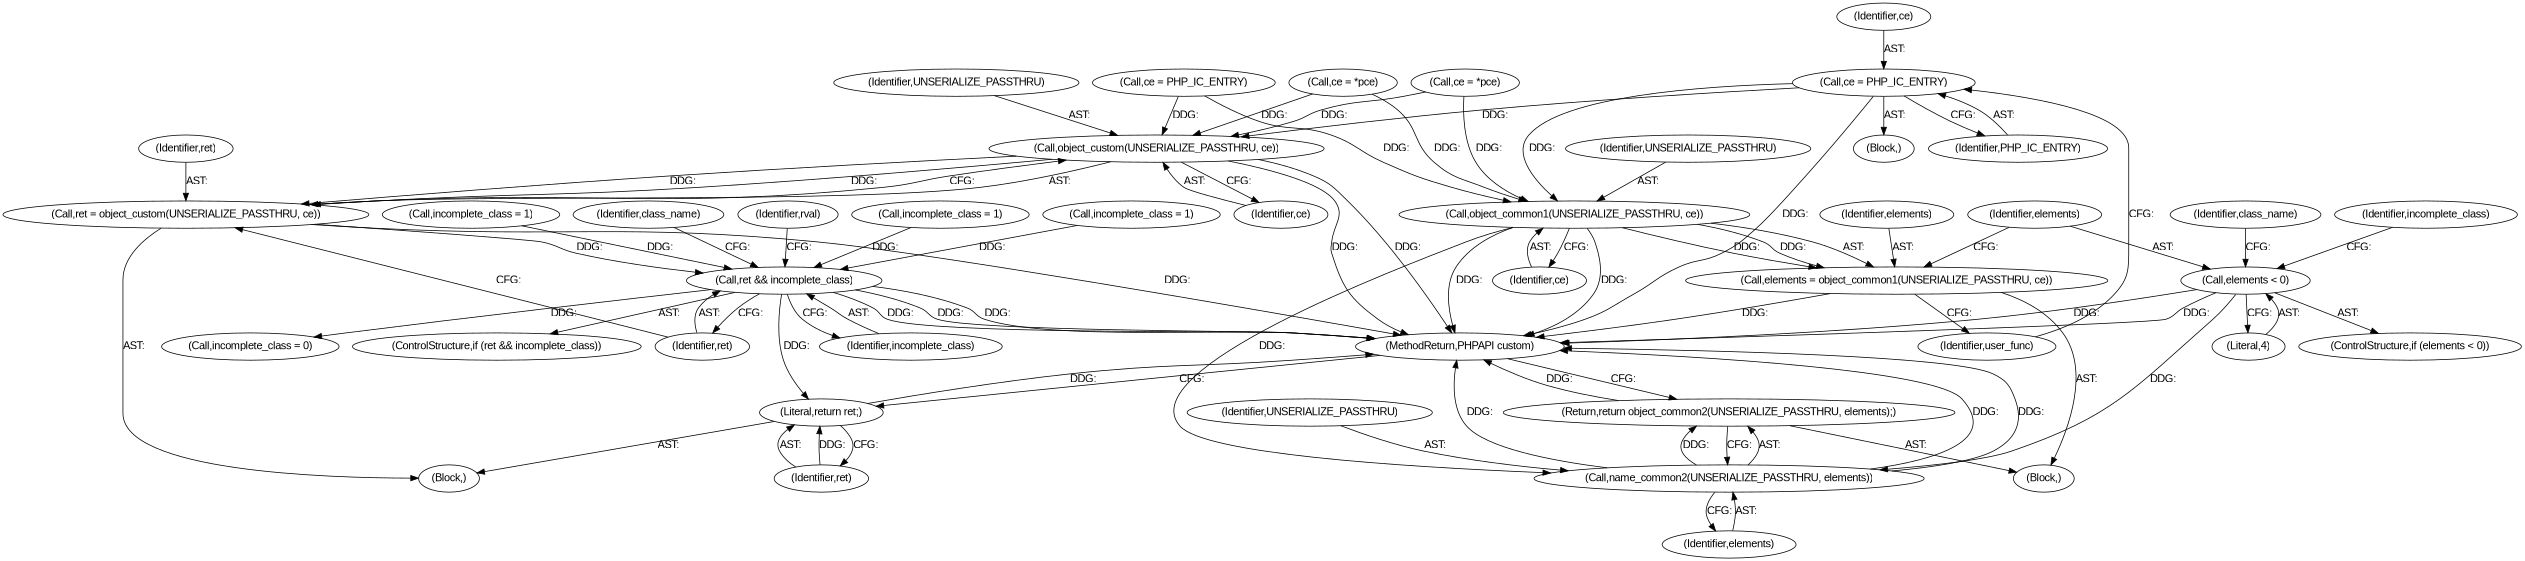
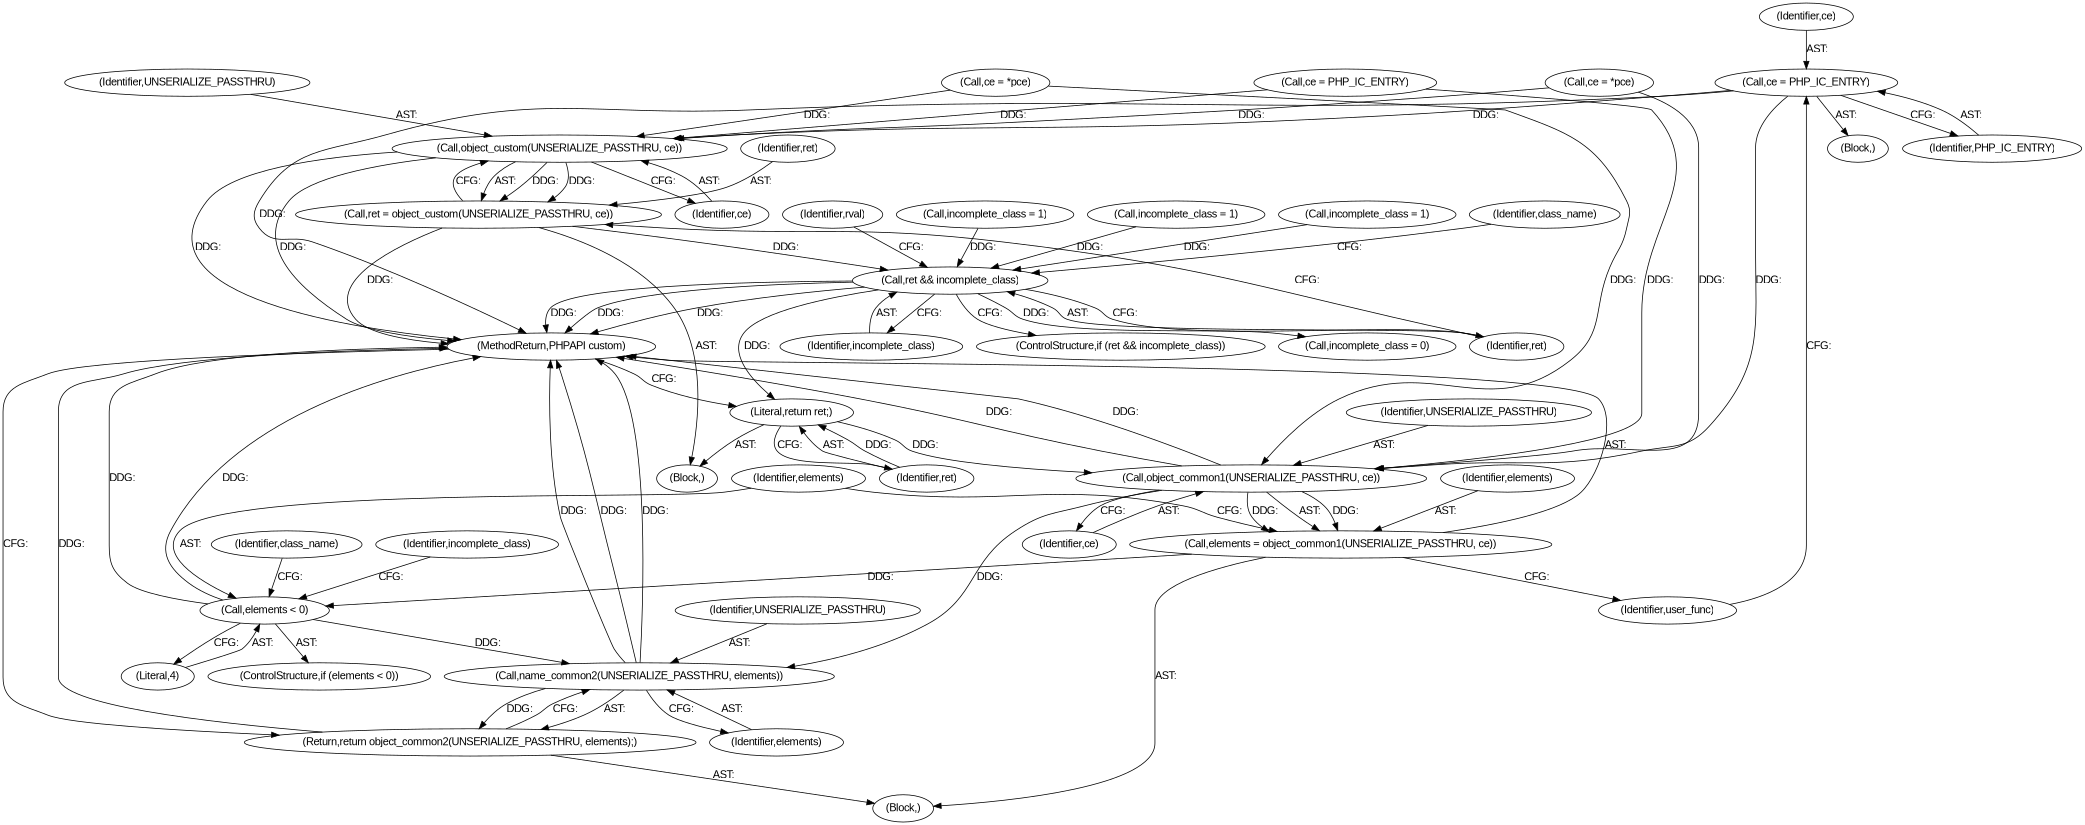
  digraph {
    fontname="Liberation Sans"
    node [fontname="Liberation Sans"]
    edge [fontname="Liberation Sans"]
    n1 [label="(Call,ce = PHP_IC_ENTRY)"]
    n2 [label="(Call,object_custom(UNSERIALIZE_PASSTHRU, ce))"]
    n3 [label="(Call,object_common1(UNSERIALIZE_PASSTHRU, ce))"]
    n4 [label="(MethodReturn,PHPAPI custom)"]
    n5 [label="(Block,)"]
    n6 [label="(Identifier,PHP_IC_ENTRY)"]
    n7 [label="(Call,ret = object_custom(UNSERIALIZE_PASSTHRU, ce))"]
    n8 [label="(Identifier,ce)"]
    n9 [label="(Call,elements = object_common1(UNSERIALIZE_PASSTHRU, ce))"]
    n10 [label="(Call,name_common2(UNSERIALIZE_PASSTHRU, elements))"]
    n11 [label="(Identifier,ce)"]
    n12 [label="(Literal,return ret;)"]
    n13 [label="(Return,return object_common2(UNSERIALIZE_PASSTHRU, elements);)"]
    n14 [label="(Call,ret && incomplete_class)"]
    n15 [label="(Block,)"]
    n16 [label="(Identifier,ret)"]
    n17 [label="(Identifier,incomplete_class)"]
    n18 [label="(ControlStructure,if (ret && incomplete_class))"]
    n19 [label="(Call,incomplete_class = 0)"]
    n20 [label="(Identifier,ret)"]
    n21 [label="(Call,elements < 0)"]
    n22 [label="(Block,)"]
    n23 [label="(Identifier,user_func)"]
    n24 [label="(Identifier,elements)"]
    n25 [label="(Literal,4)"]
    n26 [label="(ControlStructure,if (elements < 0))"]
    n27 [label="(Identifier,elements)"]
    n28 [label="(Call,incomplete_class = 1)"]
    n29 [label="(Identifier,class_name)"]
    n30 [label="(Identifier,class_name)"]
    n31 [label="(Identifier,UNSERIALIZE_PASSTHRU)"]
    n32 [label="(Call,ce = PHP_IC_ENTRY)"]
    n33 [label="(Identifier,rval)"]
    n34 [label="(Identifier,ce)"]
    n35 [label="(Identifier,elements)"]
    n36 [label="(Identifier,UNSERIALIZE_PASSTHRU)"]
    n37 [label="(Call,incomplete_class = 1)"]
    n38 [label="(Identifier,incomplete_class)"]
    n39 [label="(Identifier,ret)"]
    n40 [label="(Identifier,UNSERIALIZE_PASSTHRU)"]
    n41 [label="(Call,incomplete_class = 1)"]
    n42 [label="(Call,ce = *pce)"]
    n43 [label="(Call,ce = *pce)"]
    n1 -> n2 [label="DDG: "]
    n1 -> n3 [label="DDG: "]
    n1 -> n4 [label="DDG: "]
    n1 -> n5 [label="AST: "]
    n1 -> n6 [label="CFG: "]
    n2 -> n4 [label="DDG: "]
    n2 -> n4 [label="DDG: "]
    n2 -> n7 [label="AST: "]
    n2 -> n7 [label="DDG: "]
    n2 -> n7 [label="DDG: "]
    n2 -> n8 [label="CFG: "]
    n3 -> n4 [label="DDG: "]
    n3 -> n4 [label="DDG: "]
    n3 -> n9 [label="AST: "]
    n3 -> n9 [label="DDG: "]
    n3 -> n9 [label="DDG: "]
    n3 -> n10 [label="DDG: "]
    n3 -> n11 [label="CFG: "]
    n4 -> n12 [label="CFG: "]
    n4 -> n13 [label="CFG: "]
    n6 -> n1 [label="AST: "]
    n7 -> n2 [label="CFG: "]
    n7 -> n4 [label="DDG: "]
    n7 -> n14 [label="DDG: "]
    n7 -> n15 [label="AST: "]
    n8 -> n2 [label="AST: "]
-   n9 -> n4 [label="DDG: "]
+   n9 -> n4 [label="AST: "]
+   n9 -> n21 [label="DDG: "]
    n9 -> n22 [label="AST: "]
    n9 -> n23 [label="CFG: "]
    n10 -> n4 [label="DDG: "]
    n10 -> n4 [label="DDG: "]
    n10 -> n4 [label="DDG: "]
    n10 -> n13 [label="AST: "]
    n10 -> n13 [label="DDG: "]
    n10 -> n24 [label="CFG: "]
    n11 -> n3 [label="AST: "]
-   n12 -> n4 [label="DDG: "]
+   n12 -> n3 [label="DDG: "]
    n12 -> n15 [label="AST: "]
    n12 -> n20 [label="CFG: "]
    n13 -> n4 [label="DDG: "]
    n13 -> n10 [label="CFG: "]
    n13 -> n22 [label="AST: "]
    n14 -> n4 [label="DDG: "]
    n14 -> n4 [label="DDG: "]
    n14 -> n4 [label="DDG: "]
    n14 -> n12 [label="DDG: "]
    n14 -> n16 [label="CFG: "]
    n14 -> n17 [label="CFG: "]
-   n14 -> n18 [label="AST: "]
+   n14 -> n18 [label="CFG: "]
    n14 -> n19 [label="DDG: "]
    n16 -> n7 [label="CFG: "]
    n16 -> n14 [label="AST: "]
    n17 -> n14 [label="AST: "]
    n20 -> n12 [label="AST: "]
    n20 -> n12 [label="DDG: "]
    n21 -> n4 [label="DDG: "]
    n21 -> n4 [label="DDG: "]
    n21 -> n10 [label="DDG: "]
    n21 -> n25 [label="CFG: "]
    n21 -> n26 [label="AST: "]
    n23 -> n1 [label="CFG: "]
    n24 -> n10 [label="AST: "]
    n25 -> n21 [label="AST: "]
    n27 -> n9 [label="AST: "]
    n28 -> n14 [label="DDG: "]
    n29 -> n14 [label="CFG: "]
    n30 -> n21 [label="CFG: "]
    n31 -> n10 [label="AST: "]
    n32 -> n2 [label="DDG: "]
    n32 -> n3 [label="DDG: "]
    n33 -> n14 [label="CFG: "]
    n34 -> n1 [label="AST: "]
    n35 -> n9 [label="CFG: "]
    n35 -> n21 [label="AST: "]
    n36 -> n3 [label="AST: "]
    n37 -> n14 [label="DDG: "]
    n38 -> n21 [label="CFG: "]
    n39 -> n7 [label="AST: "]
    n40 -> n2 [label="AST: "]
    n41 -> n14 [label="DDG: "]
    n42 -> n2 [label="DDG: "]
    n42 -> n3 [label="DDG: "]
    n43 -> n2 [label="DDG: "]
    n43 -> n3 [label="DDG: "]
  }
